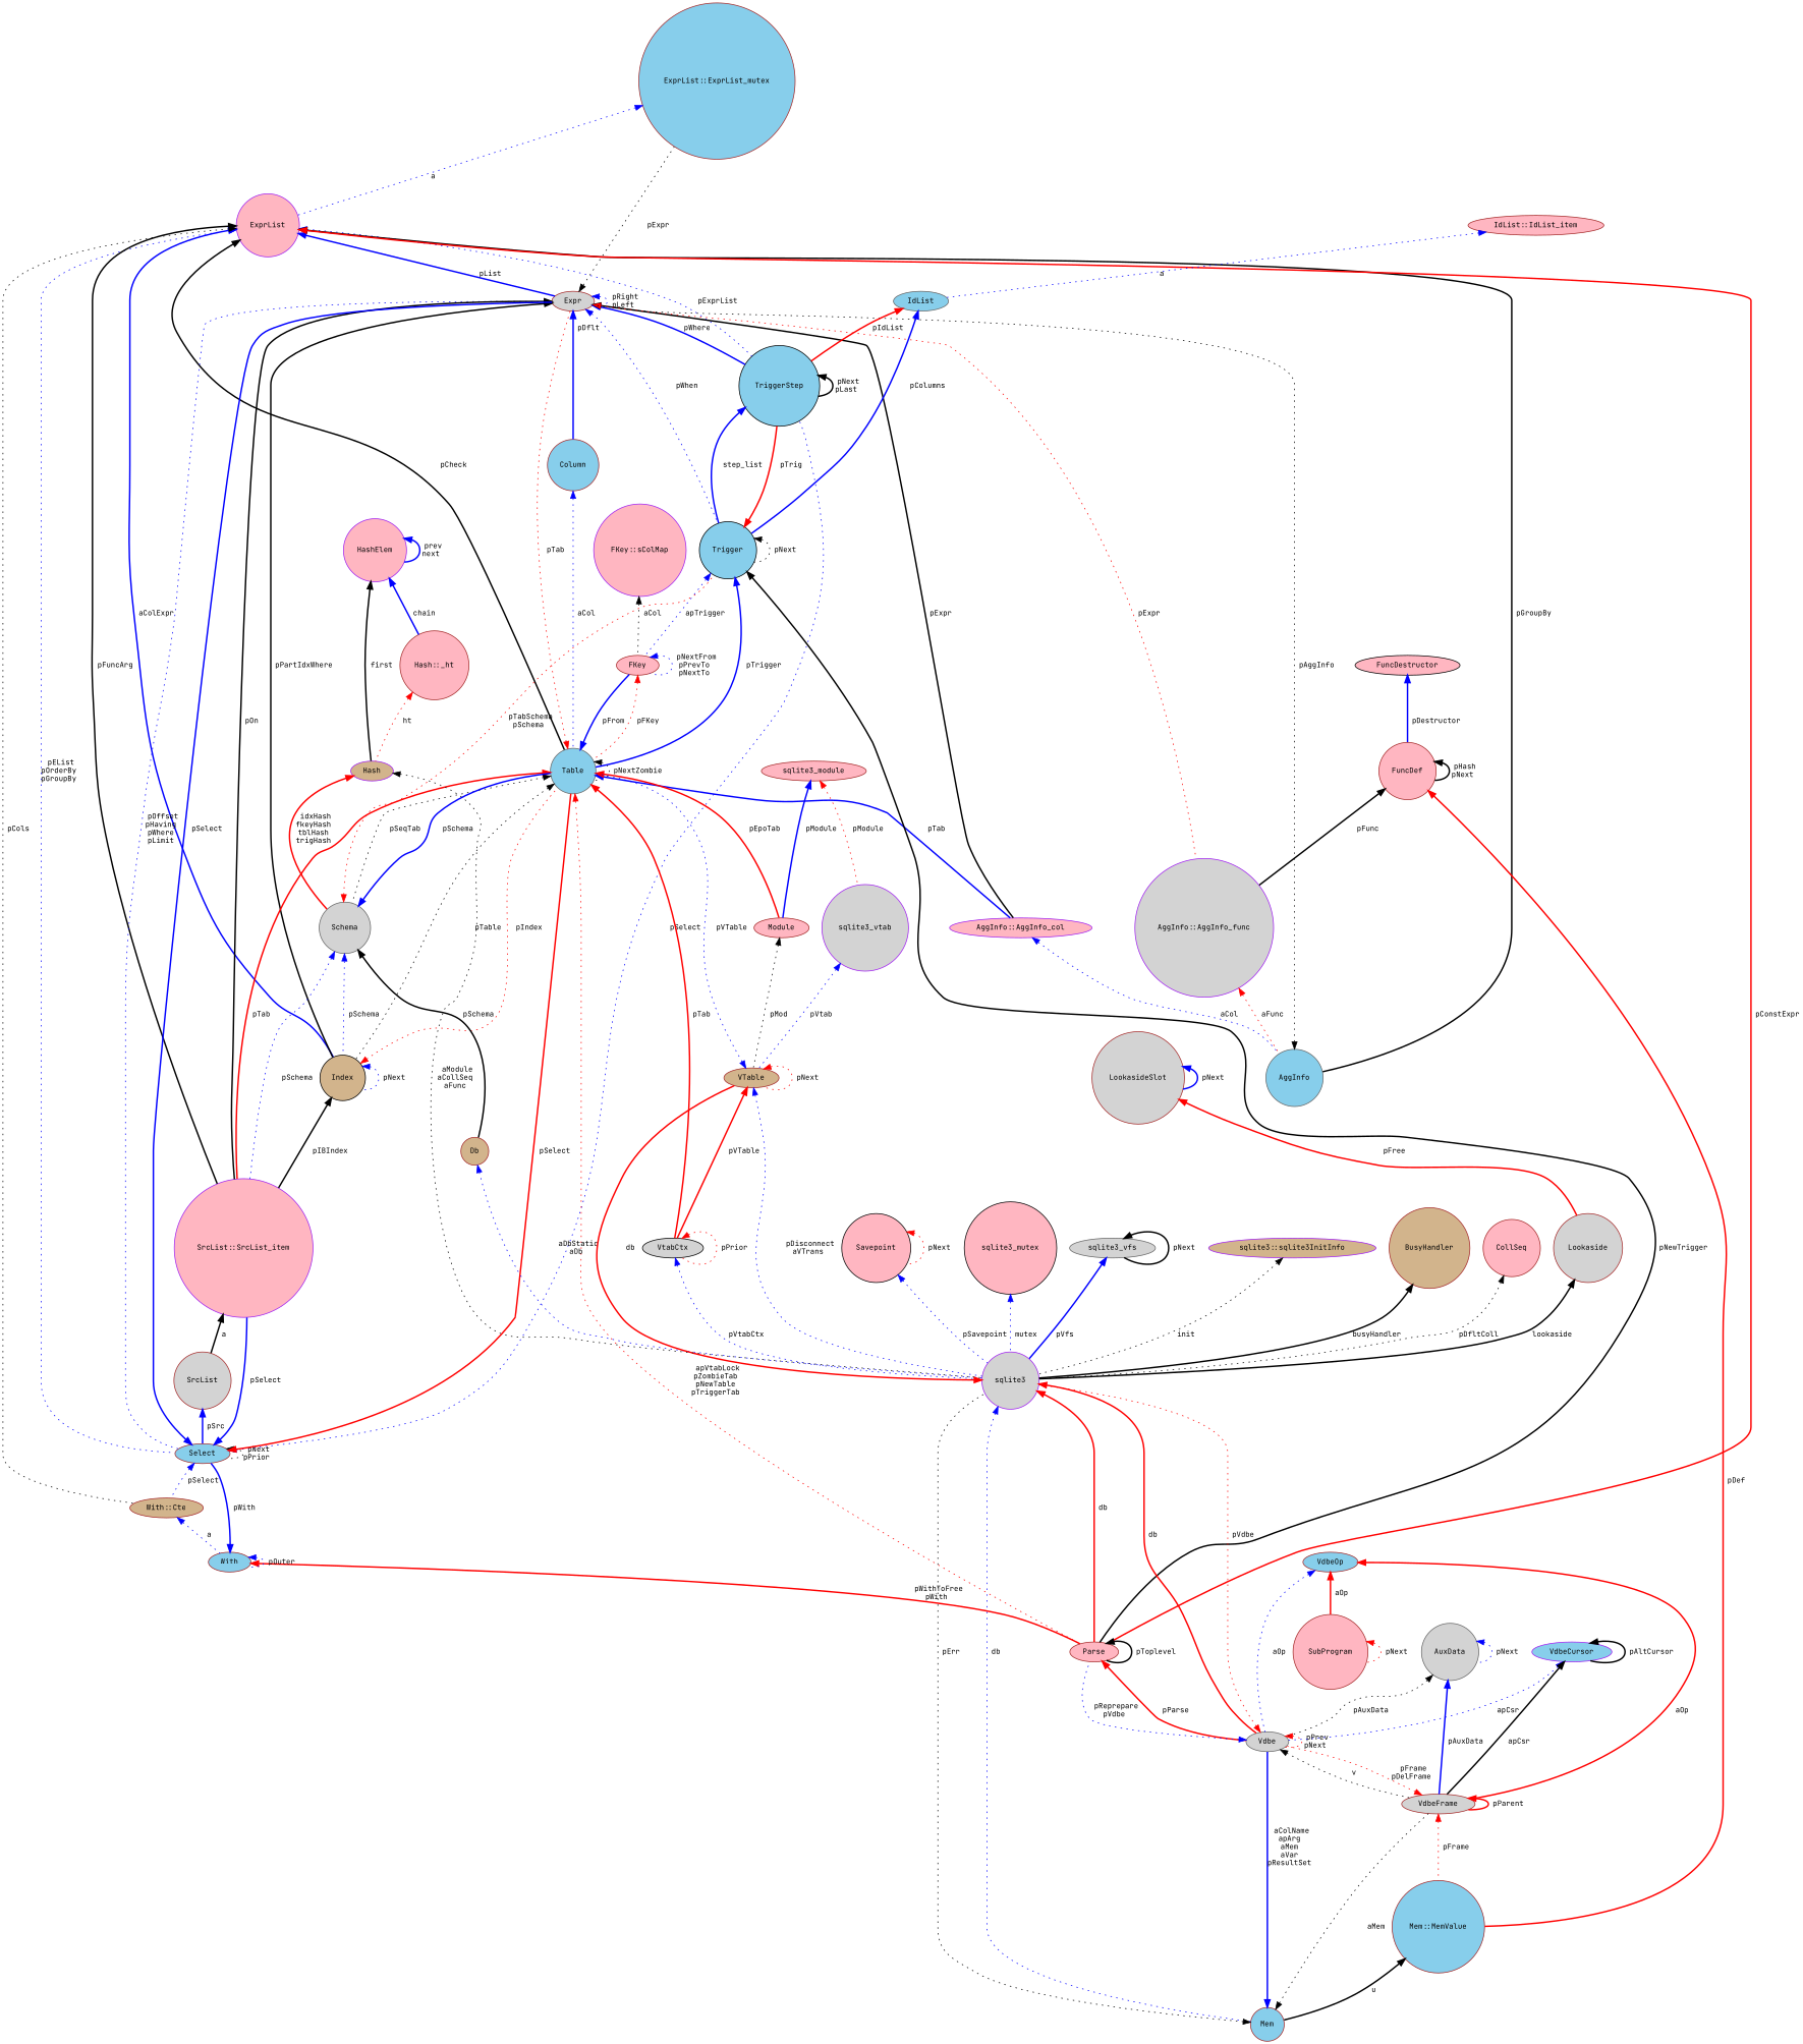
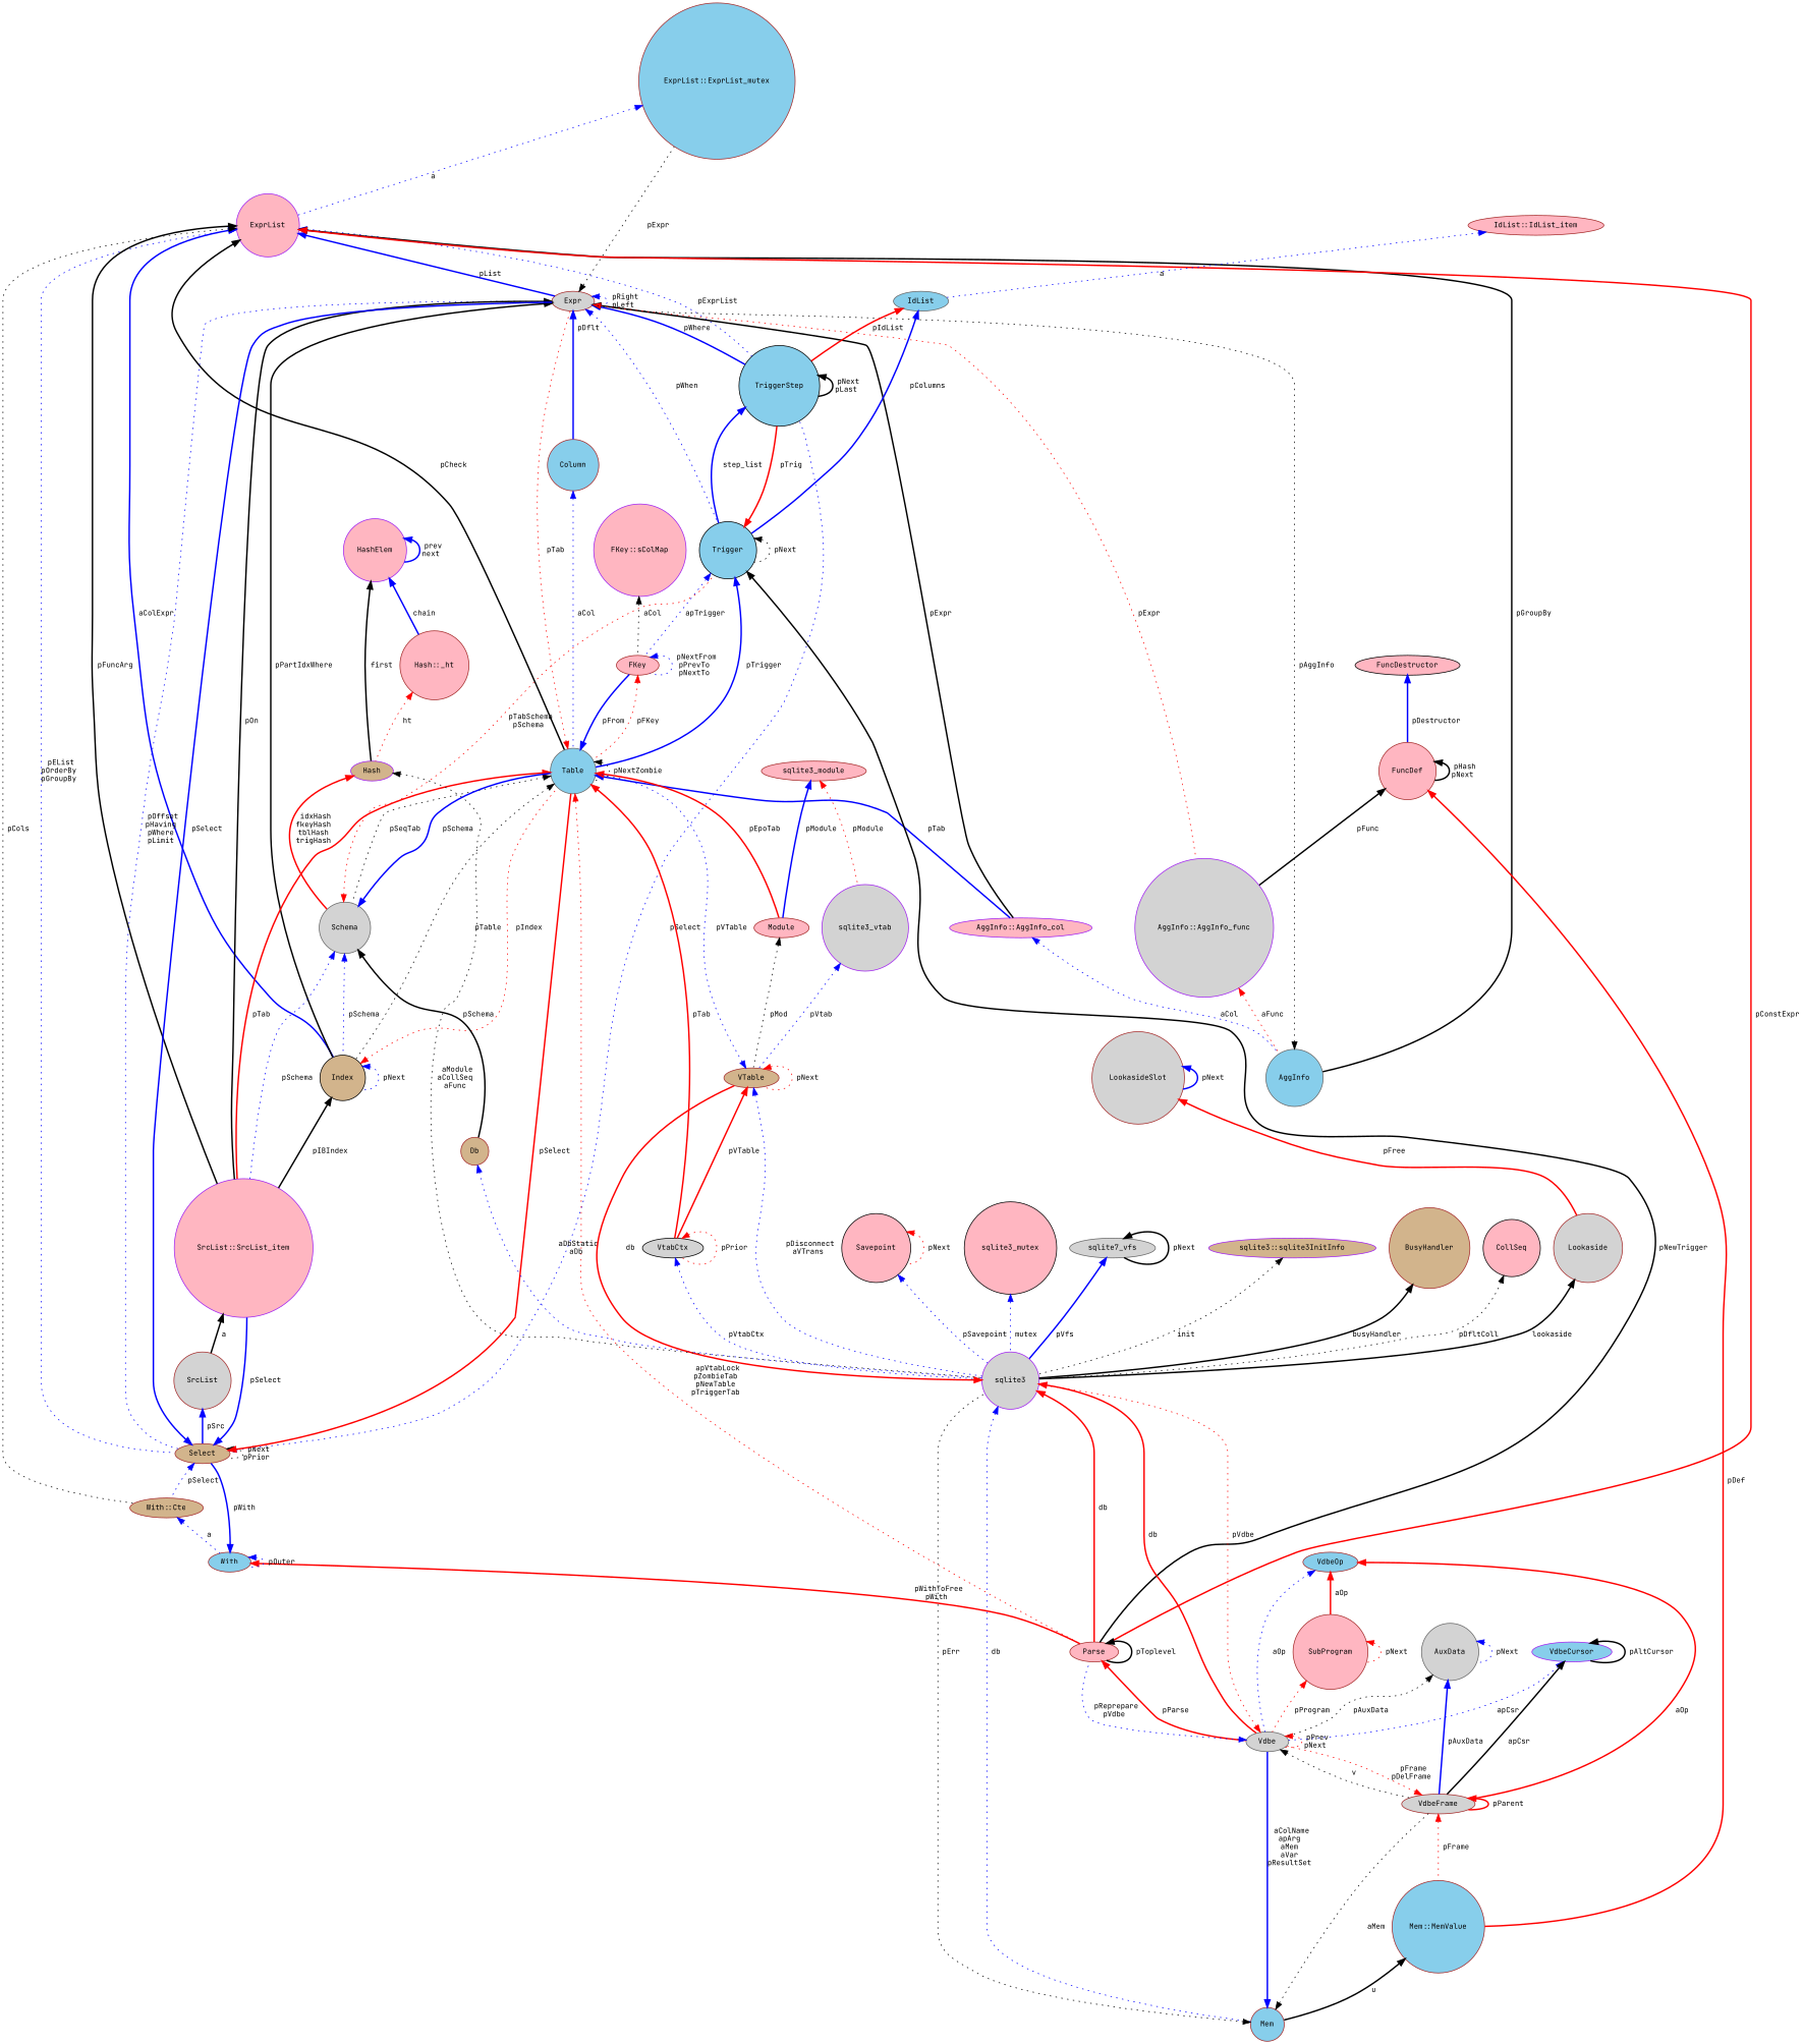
  digraph {
    fontname="JetBrains Mono"
    node [color=brown fillcolor=lightpink fontname="JetBrains Mono" fontsize=10 shape=circle style=filled]
    edge [color=blue dir=back fontname="JetBrains Mono" fontsize=10 labelfontname=Helvetica labelfontsize=10 style=dotted]
    n1 [fillcolor=skyblue fontcolor=black height=0.2 label="ExprList::ExprList_mutex" width=0.4]
    n2 [color=purple height=0.2 label=ExprList width=0.4]
    n3 [fillcolor=lightgrey height=0.2 label=Expr shape=ellipse width=0.4]
    n4 [color=black fillcolor=skyblue height=0.2 label=TriggerStep width=0.4]
-   n5 [fillcolor=skyblue height=0.2 label=Select shape=ellipse width=0.4]
+   n5 [fillcolor=tan height=0.2 label=Select shape=ellipse width=0.4]
    n6 [color=purple height=0.2 label="SrcList::SrcList_item" width=0.4]
    n7 [color=black fillcolor=tan height=0.2 label=Index width=0.4]
    n8 [color=gray40 fillcolor=skyblue height=0.2 label=AggInfo width=0.4]
    n9 [color=gray40 fillcolor=skyblue height=0.2 label=Table width=0.4]
    n10 [height=0.2 label=Parse shape=ellipse width=0.4]
    n11 [fillcolor=tan height=0.2 label="With::Cte" shape=ellipse width=0.4]
    n12 [color=purple height=0.2 label="AggInfo::AggInfo_col" shape=ellipse width=0.4]
    n13 [fillcolor=skyblue height=0.2 label=Column width=0.4]
    n14 [color=black fillcolor=skyblue height=0.2 label=Trigger width=0.4]
    n15 [color=purple fillcolor=lightgrey height=0.2 label="AggInfo::AggInfo_func" width=0.4]
    n16 [height=0.2 label=FKey shape=ellipse width=0.4]
    n17 [fillcolor=lightgrey height=0.2 label=SrcList width=0.4]
    n18 [color=gray40 fillcolor=lightgrey height=0.2 label=Schema width=0.4]
    n19 [color=black fillcolor=lightgrey height=0.2 label=VtabCtx shape=ellipse width=0.4]
    n20 [height=0.2 label=Module shape=ellipse width=0.4]
    n21 [fillcolor=tan height=0.2 label=Db width=0.4]
    n22 [color=gray40 fillcolor=lightgrey height=0.2 label=Vdbe shape=ellipse width=0.4]
    n23 [color=purple fillcolor=lightgrey height=0.2 label=sqlite3 width=0.4]
    n24 [fillcolor=tan height=0.2 label=VTable shape=ellipse width=0.4]
    n25 [color=purple fillcolor=tan height=0.2 label=Hash shape=ellipse width=0.4]
    n26 [fillcolor=skyblue height=0.2 label=Mem width=0.4]
    n27 [height=0.2 label="Hash::_ht" width=0.4]
    n28 [color=purple height=0.2 label=HashElem width=0.4]
    n29 [color=purple height=0.2 label="FKey::sColMap" width=0.4]
    n30 [color=gray40 fillcolor=skyblue height=0.2 label=IdList shape=ellipse width=0.4]
    n31 [height=0.2 label="IdList::IdList_item" shape=ellipse width=0.4]
    n32 [fillcolor=skyblue height=0.2 label=With shape=ellipse width=0.4]
    n33 [fillcolor=lightgrey height=0.2 label=VdbeFrame shape=ellipse width=0.4]
    n34 [fillcolor=skyblue height=0.2 label="Mem::MemValue" width=0.4]
    n35 [color=gray40 fillcolor=lightgrey height=0.2 label=AuxData width=0.4]
    n36 [height=0.2 label=SubProgram width=0.4]
    n37 [fillcolor=skyblue height=0.2 label=VdbeOp shape=ellipse width=0.4]
    n38 [color=purple fillcolor=skyblue height=0.2 label=VdbeCursor shape=ellipse width=0.4]
    n39 [height=0.2 label=FuncDef width=0.4]
    n40 [color=black height=0.2 label=FuncDestructor shape=ellipse width=0.4]
    n41 [color=black height=0.2 label=Savepoint width=0.4]
    n42 [fillcolor=lightgrey height=0.2 label=Lookaside width=0.4]
    n43 [fillcolor=lightgrey height=0.2 label=LookasideSlot width=0.4]
    n44 [color=black height=0.2 label=sqlite3_mutex width=0.4]
-   n45 [color=gray40 fillcolor=lightgrey height=0.2 label=sqlite3_vfs shape=ellipse width=0.4]
+   n45 [color=gray40 fillcolor=lightgrey height=0.2 label=sqlite7_vfs shape=ellipse width=0.4]
    n46 [color=purple fillcolor=tan height=0.2 label="sqlite3::sqlite3InitInfo" shape=ellipse width=0.4]
    n47 [fillcolor=tan height=0.2 label=BusyHandler width=0.4]
-   n48 [height=0.2 label=CollSeq width=0.4]
+   n48 [color=black height=0.2 label=CollSeq width=0.4]
    n49 [height=0.2 label=sqlite3_module shape=ellipse width=0.4]
    n50 [color=purple fillcolor=lightgrey height=0.2 label=sqlite3_vtab width=0.4]
    n1 -> n2 [label=" a"]
    n2 -> n3 [label=" pList" style=bold]
    n2 -> n4 [label=" pExprList"]
    n2 -> n5 [label=" pEList\npOrderBy\npGroupBy"]
    n2 -> n6 [color=black label=" pFuncArg" style=bold]
    n2 -> n7 [label=" aColExpr" style=bold]
    n2 -> n8 [color=black label=" pGroupBy" style=bold]
    n2 -> n9 [color=black label=" pCheck" style=bold]
    n2 -> n10 [color=red label=" pConstExpr" style=bold]
    n2 -> n11 [color=black label=" pCols"]
    n3 -> n1 [color=black label=" pExpr"]
    n3 -> n3 [label=" pRight\npLeft"]
    n3 -> n4 [label=" pWhere" style=bold]
    n3 -> n5 [label=" pOffset\npHaving\npWhere\npLimit"]
    n3 -> n6 [color=black label=" pOn" style=bold]
    n3 -> n7 [color=black label=" pPartIdxWhere" style=bold]
    n3 -> n12 [color=black label=" pExpr" style=bold]
    n3 -> n13 [label=" pDflt" style=bold]
    n3 -> n14 [label=" pWhen"]
    n3 -> n15 [color=red label=" pExpr"]
    n4 -> n4 [color=black label=" pNext\npLast" style=bold]
    n4 -> n14 [label=" step_list" style=bold]
    n5 -> n3 [label=" pSelect" style=bold]
    n5 -> n4 [label=" pSelect"]
    n5 -> n5 [color=black label=" pNext\npPrior"]
    n5 -> n6 [label=" pSelect" style=bold]
    n5 -> n9 [color=red label=" pSelect" style=bold]
    n5 -> n11 [label=" pSelect"]
    n6 -> n17 [color=black label=" a" style=bold]
    n7 -> n6 [color=black label=" pIBIndex" style=bold]
    n7 -> n7 [label=" pNext"]
    n7 -> n9 [color=red label=" pIndex"]
    n8 -> n3 [color=black label=" pAggInfo"]
    n9 -> n3 [color=red label=" pTab"]
    n9 -> n6 [color=red label=" pTab" style=bold]
    n9 -> n7 [color=black label=" pTable"]
    n9 -> n9 [color=black label=" pNextZombie"]
    n9 -> n10 [color=red label=" apVtabLock\npZombieTab\npNewTable\npTriggerTab"]
    n9 -> n12 [label=" pTab" style=bold]
    n9 -> n16 [label=" pFrom" style=bold]
    n9 -> n18 [color=black label=" pSeqTab"]
    n9 -> n19 [color=red label=" pTab" style=bold]
    n9 -> n20 [color=red label=" pEpoTab" style=bold]
    n10 -> n10 [color=black label=" pToplevel" style=bold]
    n10 -> n22 [color=red label=" pParse" style=bold]
    n11 -> n32 [label=" a"]
    n12 -> n8 [label=" aCol"]
    n13 -> n9 [label=" aCol"]
    n14 -> n4 [color=red label=" pTrig" style=bold]
    n14 -> n9 [label=" pTrigger" style=bold]
    n14 -> n10 [color=black label=" pNewTrigger" style=bold]
    n14 -> n14 [color=black label=" pNext"]
    n14 -> n16 [label=" apTrigger"]
    n15 -> n8 [color=red label=" aFunc"]
    n16 -> n9 [color=red label=" pFKey"]
    n16 -> n16 [label=" pNextFrom\npPrevTo\npNextTo"]
    n17 -> n5 [label=" pSrc" style=bold]
    n18 -> n6 [label=" pSchema"]
    n18 -> n7 [label=" pSchema"]
    n18 -> n9 [label=" pSchema" style=bold]
    n18 -> n14 [color=red label=" pTabSchema\npSchema"]
    n18 -> n21 [color=black label=" pSchema" style=bold]
    n19 -> n19 [color=red label=" pPrior"]
    n19 -> n23 [label=" pVtabCtx"]
    n20 -> n24 [color=black label=" pMod"]
    n21 -> n23 [label=" aDbStatic\naDb"]
    n22 -> n10 [label=" pReprepare\npVdbe"]
    n22 -> n22 [color=red label=" pPrev\npNext"]
    n22 -> n23 [color=red label=" pVdbe"]
    n22 -> n33 [color=black label=" v"]
    n23 -> n10 [color=red label=" db" style=bold]
    n23 -> n22 [color=red label=" db" style=bold]
    n23 -> n24 [color=red label=" db" style=bold]
    n23 -> n26 [label=" db"]
    n24 -> n9 [label=" pVTable"]
    n24 -> n19 [color=red label=" pVTable" style=bold]
    n24 -> n23 [label=" pDisconnect\naVTrans"]
    n24 -> n24 [color=red label=" pNext"]
    n25 -> n18 [color=red label=" idxHash\nfkeyHash\ntblHash\ntrigHash" style=bold]
    n25 -> n23 [color=black label=" aModule\naCollSeq\naFunc"]
    n26 -> n22 [label=" aColName\napArg\naMem\naVar\npResultSet" style=bold]
    n26 -> n23 [color=black label=" pErr"]
    n26 -> n33 [color=black label=" aMem"]
    n27 -> n25 [color=red label=" ht"]
    n28 -> n25 [color=black label=" first" style=bold]
    n28 -> n27 [label=" chain" style=bold]
    n28 -> n28 [label=" prev\nnext" style=bold]
    n29 -> n16 [color=black label=" aCol"]
    n30 -> n4 [color=red label=" pIdList" style=bold]
    n30 -> n14 [label=" pColumns" style=bold]
    n31 -> n30 [label=" a"]
    n32 -> n5 [label=" pWith" style=bold]
    n32 -> n10 [color=red label=" pWithToFree\npWith" style=bold]
    n32 -> n32 [label=" pOuter"]
    n33 -> n22 [color=red label=" pFrame\npDelFrame"]
    n33 -> n33 [color=red label=" pParent" style=bold]
    n33 -> n34 [color=red label=" pFrame"]
    n34 -> n26 [color=black label=" u" style=bold]
    n35 -> n22 [color=black label=" pAuxData"]
    n35 -> n33 [label=" pAuxData" style=bold]
    n35 -> n35 [label=" pNext"]
+   n36 -> n22 [color=red label=" pProgram"]
    n36 -> n36 [color=red label=" pNext"]
    n37 -> n22 [label=" aOp"]
    n37 -> n33 [color=red label=" aOp" style=bold]
    n37 -> n36 [color=red label=" aOp" style=bold]
    n38 -> n22 [label=" apCsr"]
    n38 -> n33 [color=black label=" apCsr" style=bold]
    n38 -> n38 [color=black label=" pAltCursor" style=bold]
    n39 -> n15 [color=black label=" pFunc" style=bold]
    n39 -> n34 [color=red label=" pDef" style=bold]
    n39 -> n39 [color=black label=" pHash\npNext" style=bold]
    n40 -> n39 [label=" pDestructor" style=bold]
    n41 -> n23 [label=" pSavepoint"]
    n41 -> n41 [color=red label=" pNext"]
    n42 -> n23 [color=black label=" lookaside" style=bold]
    n43 -> n42 [color=red label=" pFree" style=bold]
    n43 -> n43 [label=" pNext" style=bold]
    n44 -> n23 [label=" mutex"]
    n45 -> n23 [label=" pVfs" style=bold]
    n45 -> n45 [color=black label=" pNext" style=bold]
    n46 -> n23 [color=black label=" init"]
    n47 -> n23 [color=black label=" busyHandler" style=bold]
    n48 -> n23 [color=black label=" pDfltColl"]
    n49 -> n20 [label=" pModule" style=bold]
    n49 -> n50 [color=red label=" pModule"]
    n50 -> n24 [label=" pVtab"]
  }
